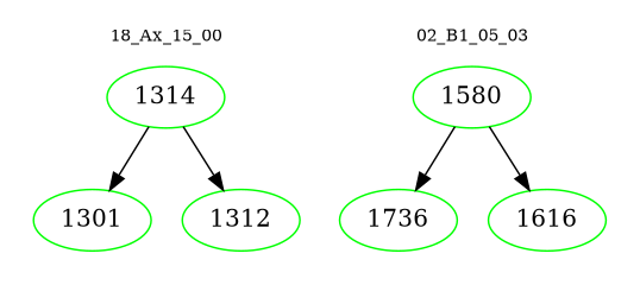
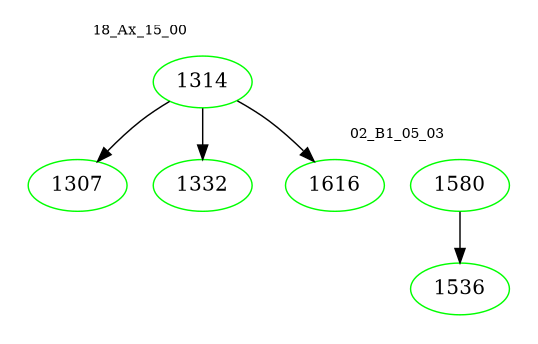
  digraph {
    node [color=green]
    edge [color=black]
    n1 [label=1314]
-   n2 [label=1301]
-   n3 [label=1312]
+   n2 [label=1307]
+   n3 [label=1332]
    n4 [label=1580]
-   n5 [label=1736]
+   n5 [label=1536]
    n6 [label=1616]
    subgraph cluster_1 {
      color=white
      fontsize=10
      label="18_Ax_15_00"
      n1
      n2
      n3
    }
    subgraph cluster_2 {
      color=white
      fontsize=10
      label="02_B1_05_03"
      n4
      n5
      n6
    }
    n1 -> n2
    n1 -> n3
    n4 -> n5
-   n4 -> n6
+   n1 -> n6
  }
